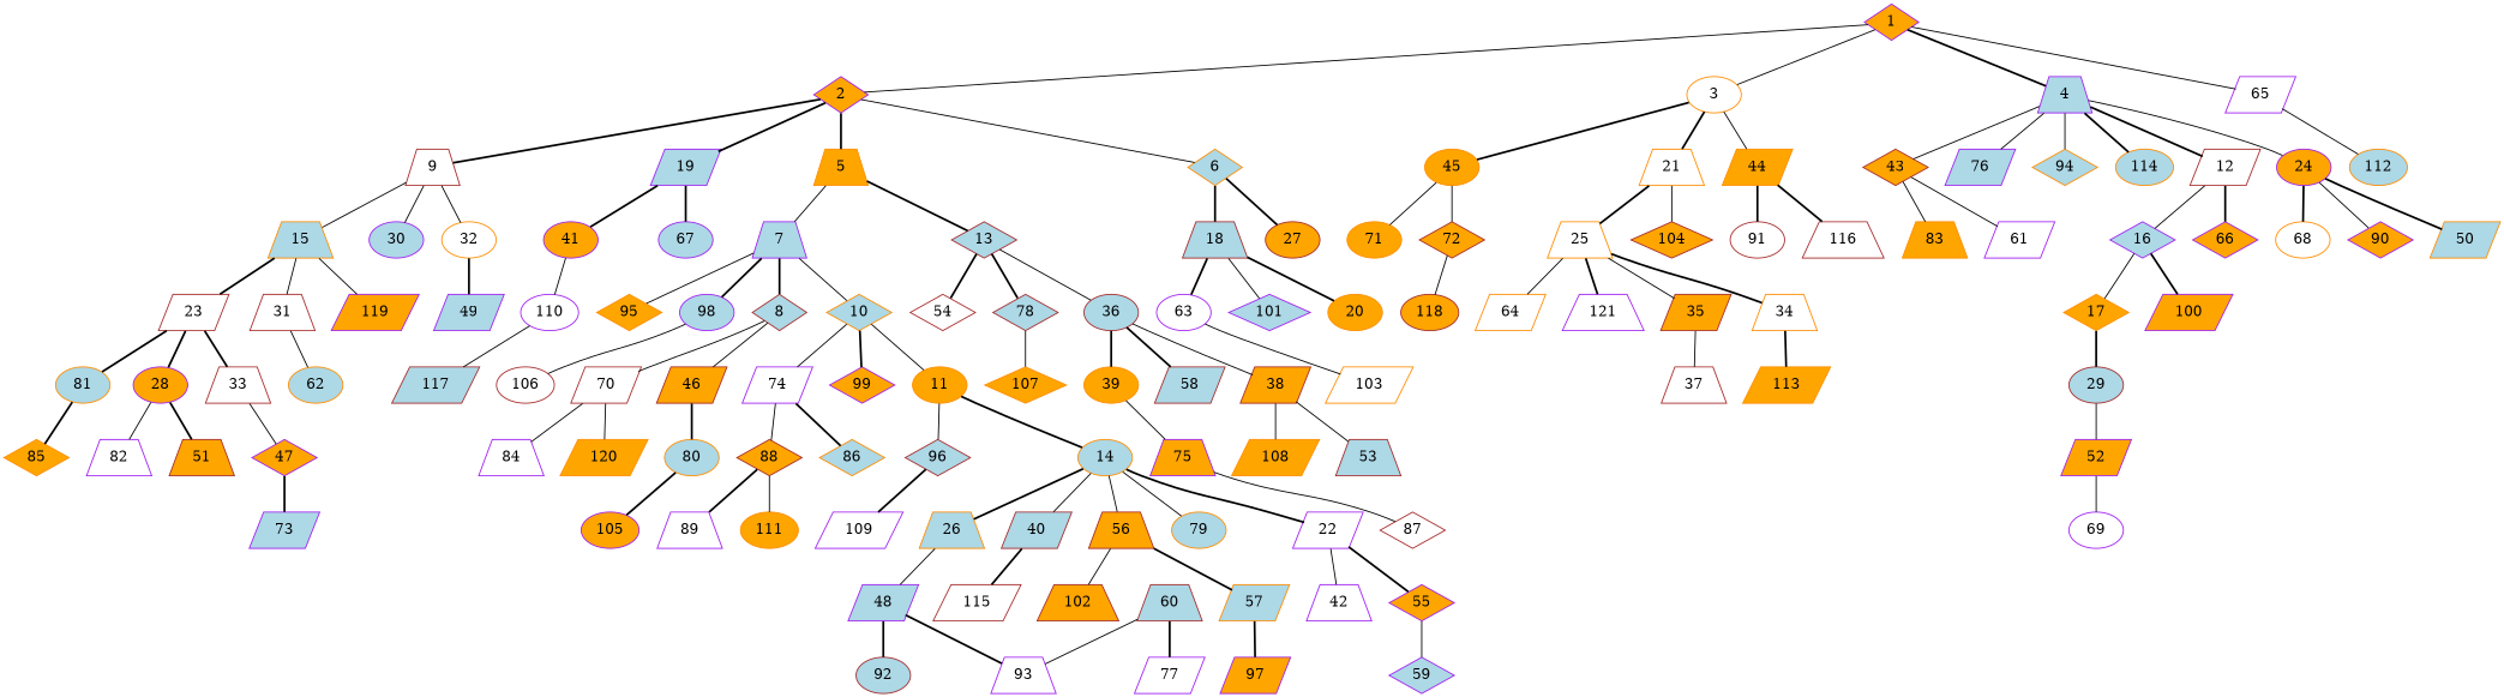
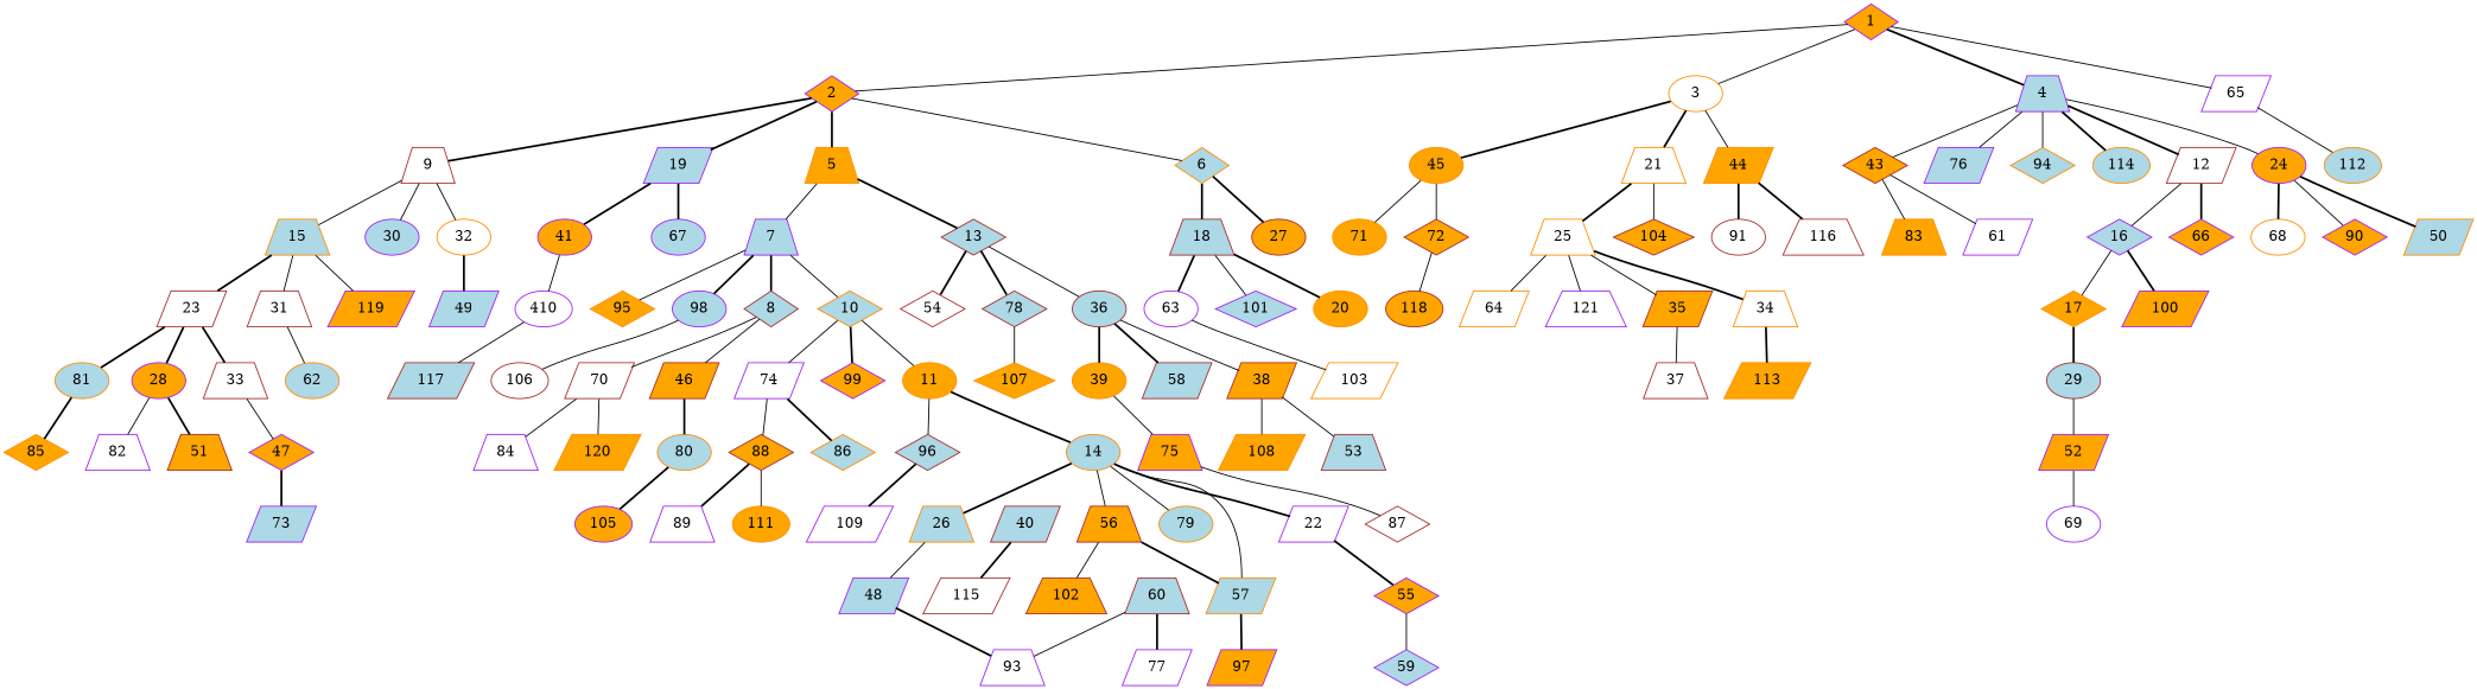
  graph {
    node [color=purple fillcolor=orange shape=ellipse style=filled]
    edge [style=solid]
    1 [shape=diamond]
    2 [shape=diamond]
    3 [color=darkorange fillcolor=white]
    4 [fillcolor=lightblue shape=trapezium]
    65 [fillcolor=white shape=parallelogram]
    5 [color=darkorange shape=trapezium]
    6 [color=darkorange fillcolor=lightblue shape=diamond]
    9 [color=brown fillcolor=white shape=trapezium]
    19 [fillcolor=lightblue shape=parallelogram]
    21 [color=darkorange fillcolor=white shape=trapezium]
    44 [color=darkorange shape=parallelogram]
    45 [color=darkorange]
    12 [color=brown fillcolor=white shape=parallelogram]
    24
    43 [color=brown shape=diamond]
    76 [fillcolor=lightblue shape=parallelogram]
    94 [color=darkorange fillcolor=lightblue shape=diamond]
    114 [color=darkorange fillcolor=lightblue]
    112 [color=darkorange fillcolor=lightblue]
    7 [fillcolor=lightblue shape=trapezium]
    13 [color=brown fillcolor=lightblue shape=diamond]
    18 [color=brown fillcolor=lightblue shape=trapezium]
    27 [color=brown]
    15 [color=darkorange fillcolor=lightblue shape=trapezium]
    30 [fillcolor=lightblue]
    32 [color=darkorange fillcolor=white]
    41
    67 [fillcolor=lightblue]
    25 [color=darkorange fillcolor=white shape=trapezium]
    104 [color=brown shape=diamond]
    91 [color=brown fillcolor=white]
    116 [color=brown fillcolor=white shape=trapezium]
    71 [color=darkorange]
    72 [color=brown shape=diamond]
    16 [fillcolor=lightblue shape=diamond]
    66 [shape=diamond]
    50 [color=darkorange fillcolor=lightblue shape=parallelogram]
    68 [color=darkorange fillcolor=white]
    90 [shape=diamond]
    61 [fillcolor=white shape=parallelogram]
    83 [color=darkorange shape=trapezium]
    8 [color=brown fillcolor=lightblue shape=diamond]
    10 [color=darkorange fillcolor=lightblue shape=diamond]
    95 [color=darkorange shape=diamond]
    98 [fillcolor=lightblue]
    36 [color=brown fillcolor=lightblue]
    54 [color=brown fillcolor=white shape=diamond]
    78 [color=brown fillcolor=lightblue shape=diamond]
    20 [color=darkorange]
    63 [fillcolor=white]
    101 [fillcolor=lightblue shape=diamond]
    46 [color=brown shape=parallelogram]
    70 [color=brown fillcolor=white shape=parallelogram]
    11 [color=darkorange]
    74 [fillcolor=white shape=parallelogram]
    99 [shape=diamond]
    106 [color=brown fillcolor=white]
    80 [color=darkorange fillcolor=lightblue]
    84 [fillcolor=white shape=trapezium]
    120 [color=darkorange shape=parallelogram]
    23 [color=brown fillcolor=white shape=parallelogram]
    31 [color=brown fillcolor=white shape=trapezium]
    119 [shape=parallelogram]
    49 [fillcolor=lightblue shape=parallelogram]
    14 [color=darkorange fillcolor=lightblue]
    96 [color=brown fillcolor=lightblue shape=diamond]
    86 [color=darkorange fillcolor=lightblue shape=diamond]
    88 [color=brown shape=diamond]
    22 [fillcolor=white shape=parallelogram]
    26 [color=darkorange fillcolor=lightblue shape=trapezium]
    40 [color=brown fillcolor=lightblue shape=parallelogram]
    56 [color=brown shape=trapezium]
    79 [color=darkorange fillcolor=lightblue]
    109 [fillcolor=white shape=parallelogram]
    17 [color=darkorange shape=diamond]
    100 [shape=parallelogram]
    38 [color=brown shape=parallelogram]
    39 [color=darkorange]
    58 [color=brown fillcolor=lightblue shape=parallelogram]
    107 [color=darkorange shape=diamond]
-   42 [fillcolor=white shape=trapezium]
    55 [shape=diamond]
    48 [fillcolor=lightblue shape=parallelogram]
    115 [color=brown fillcolor=white shape=parallelogram]
    57 [color=darkorange fillcolor=lightblue shape=parallelogram]
    102 [color=brown shape=trapezium]
    28
    33 [color=brown fillcolor=white shape=trapezium]
    81 [color=darkorange fillcolor=lightblue]
    62 [color=darkorange fillcolor=lightblue]
    29 [color=brown fillcolor=lightblue]
    52 [shape=parallelogram]
    103 [color=darkorange fillcolor=white shape=parallelogram]
-   110 [fillcolor=white]
+   110 [fillcolor=white label=410]
    35 [color=brown shape=parallelogram]
    34 [color=darkorange fillcolor=white shape=trapezium]
    64 [color=darkorange fillcolor=white shape=parallelogram]
    121 [fillcolor=white shape=trapezium]
    37 [color=brown fillcolor=white shape=trapezium]
    59 [fillcolor=lightblue shape=diamond]
    51 [color=brown shape=trapezium]
    82 [fillcolor=white shape=trapezium]
    47 [shape=diamond]
    85 [color=darkorange shape=diamond]
    113 [color=darkorange shape=parallelogram]
-   92 [color=brown fillcolor=lightblue]
    93 [fillcolor=white shape=trapezium]
    69 [fillcolor=white]
    73 [fillcolor=lightblue shape=parallelogram]
    53 [color=brown fillcolor=lightblue shape=trapezium]
    108 [color=darkorange shape=parallelogram]
    75 [shape=trapezium]
    87 [color=brown fillcolor=white shape=diamond]
    117 [color=brown fillcolor=lightblue shape=parallelogram]
    118 [color=brown]
    105
    60 [color=brown fillcolor=lightblue shape=trapezium]
    77 [fillcolor=white shape=parallelogram]
    97 [shape=parallelogram]
    89 [fillcolor=white shape=trapezium]
    111 [color=darkorange]
    1 -- 2
    1 -- 3
    1 -- 4 [style=bold]
    1 -- 65
    2 -- 5 [style=bold]
    2 -- 6
    2 -- 9 [style=bold]
    2 -- 19 [style=bold]
    3 -- 21 [style=bold]
    3 -- 44
    3 -- 45 [style=bold]
    4 -- 12 [style=bold]
    4 -- 24
    4 -- 43
    4 -- 76
    4 -- 94
    4 -- 114 [style=bold]
    65 -- 112
    5 -- 7
    5 -- 13 [style=bold]
    6 -- 18 [style=bold]
    6 -- 27 [style=bold]
    9 -- 15
    9 -- 30
    9 -- 32
    19 -- 41 [style=bold]
    19 -- 67 [style=bold]
    21 -- 25 [style=bold]
    21 -- 104
    44 -- 91 [style=bold]
    44 -- 116 [style=bold]
    45 -- 71
    45 -- 72
    12 -- 16
    12 -- 66 [style=bold]
    24 -- 50 [style=bold]
    24 -- 68 [style=bold]
    24 -- 90
    43 -- 61
    43 -- 83
    7 -- 8 [style=bold]
    7 -- 10
    7 -- 95
    7 -- 98 [style=bold]
    13 -- 36
    13 -- 54 [style=bold]
    13 -- 78 [style=bold]
    18 -- 20 [style=bold]
    18 -- 63 [style=bold]
    18 -- 101
    15 -- 23 [style=bold]
    15 -- 31
    15 -- 119
    32 -- 49 [style=bold]
    41 -- 110
    25 -- 35
    25 -- 34 [style=bold]
    25 -- 64
-   25 -- 121 [style=bold]
+   25 -- 121
    72 -- 118
    16 -- 17
    16 -- 100 [style=bold]
    8 -- 46
    8 -- 70
    10 -- 11
    10 -- 74
    10 -- 99 [style=bold]
    98 -- 106
    36 -- 38
    36 -- 39 [style=bold]
    36 -- 58 [style=bold]
    78 -- 107
    63 -- 103
    46 -- 80 [style=bold]
    70 -- 84
    70 -- 120
    11 -- 14 [style=bold]
    11 -- 96
    74 -- 86 [style=bold]
    74 -- 88
    80 -- 105 [style=bold]
    23 -- 28 [style=bold]
    23 -- 33 [style=bold]
    23 -- 81 [style=bold]
    31 -- 62
    14 -- 22 [style=bold]
    14 -- 26 [style=bold]
-   14 -- 40
+   14 -- 57
    14 -- 56
    14 -- 79
    96 -- 109 [style=bold]
    88 -- 89 [style=bold]
    88 -- 111
-   22 -- 42
    22 -- 55 [style=bold]
    26 -- 48
    40 -- 115 [style=bold]
    56 -- 57 [style=bold]
    56 -- 102
    17 -- 29 [style=bold]
    38 -- 53
    38 -- 108
    39 -- 75
    55 -- 59
-   48 -- 92 [style=bold]
    48 -- 93 [style=bold]
    57 -- 97 [style=bold]
    28 -- 51 [style=bold]
    28 -- 82
    33 -- 47
    81 -- 85 [style=bold]
    29 -- 52
    52 -- 69
    110 -- 117
    35 -- 37
    34 -- 113 [style=bold]
    47 -- 73 [style=bold]
    75 -- 87
    60 -- 93
    60 -- 77 [style=bold]
  }
